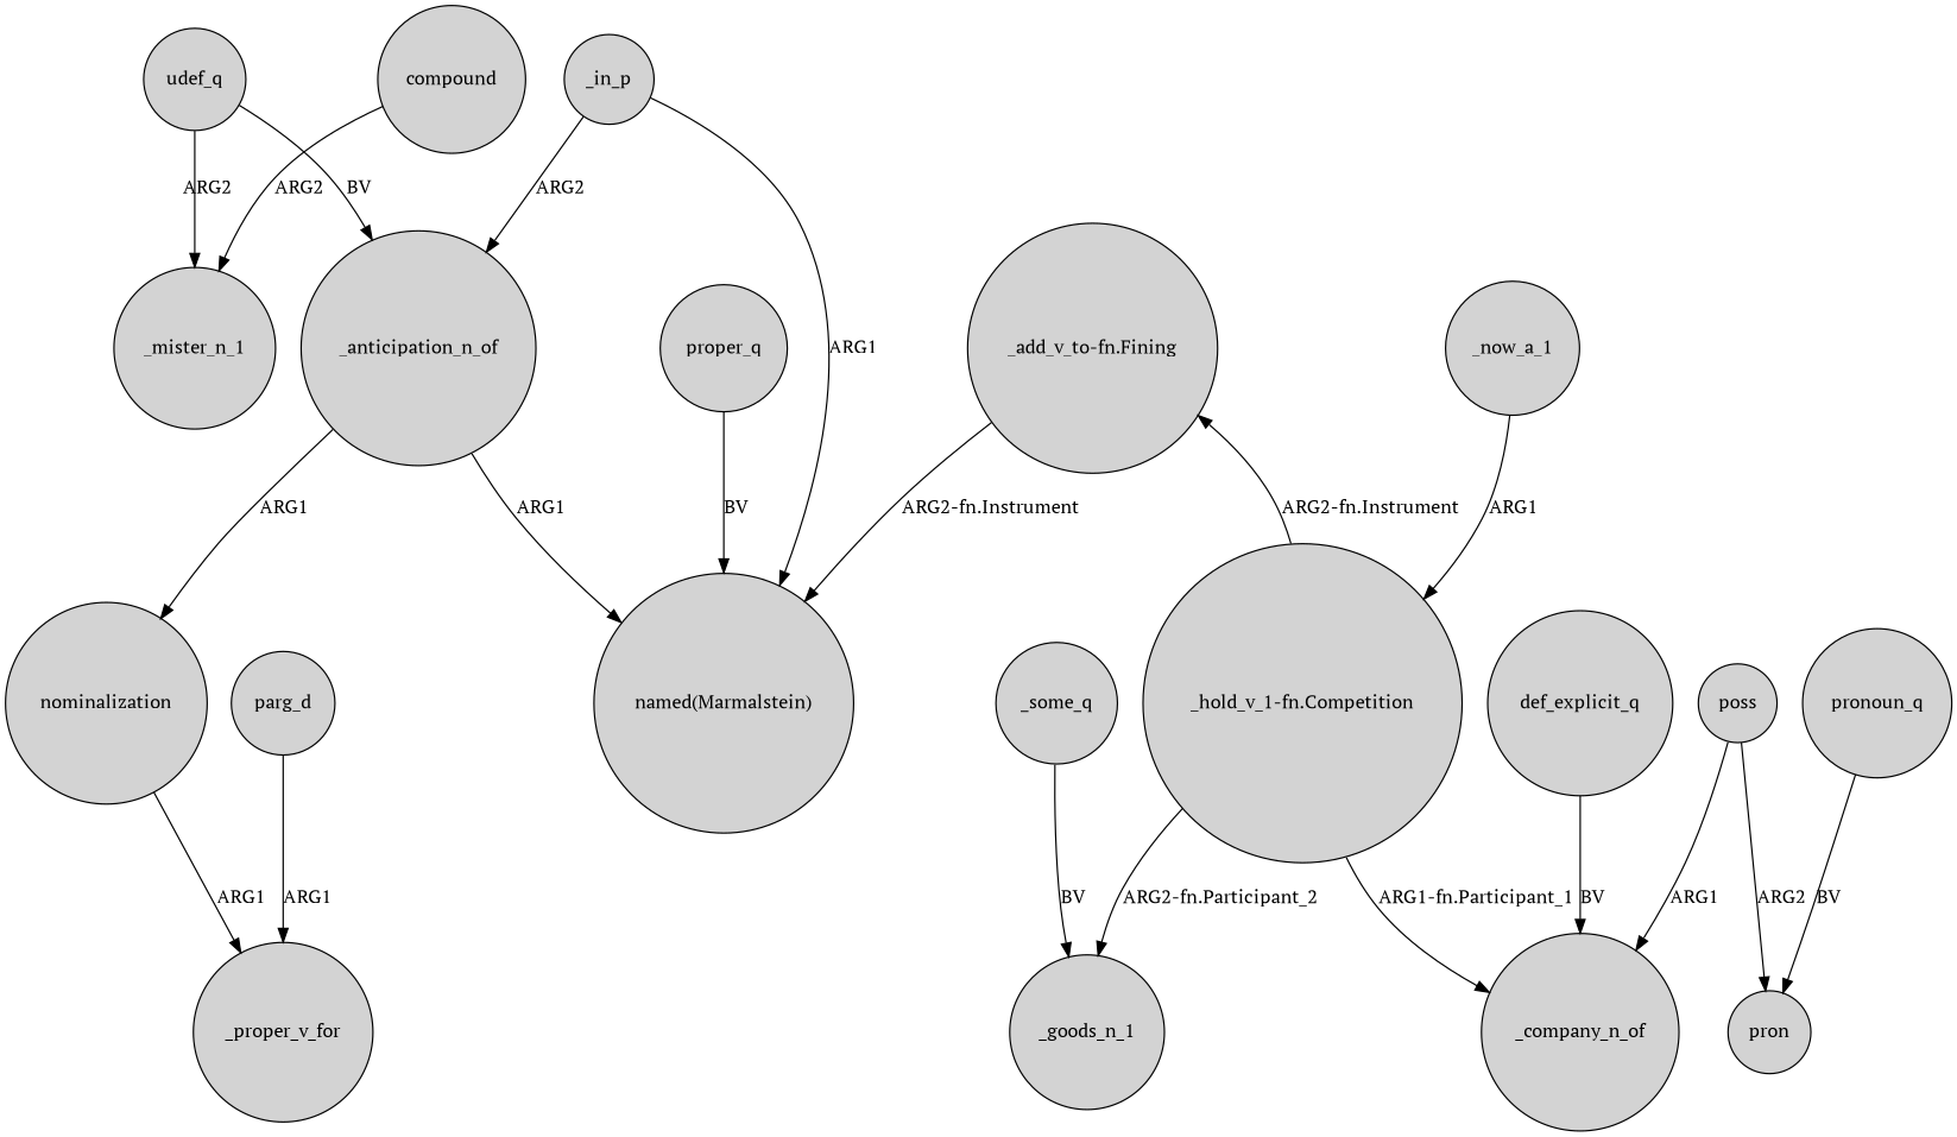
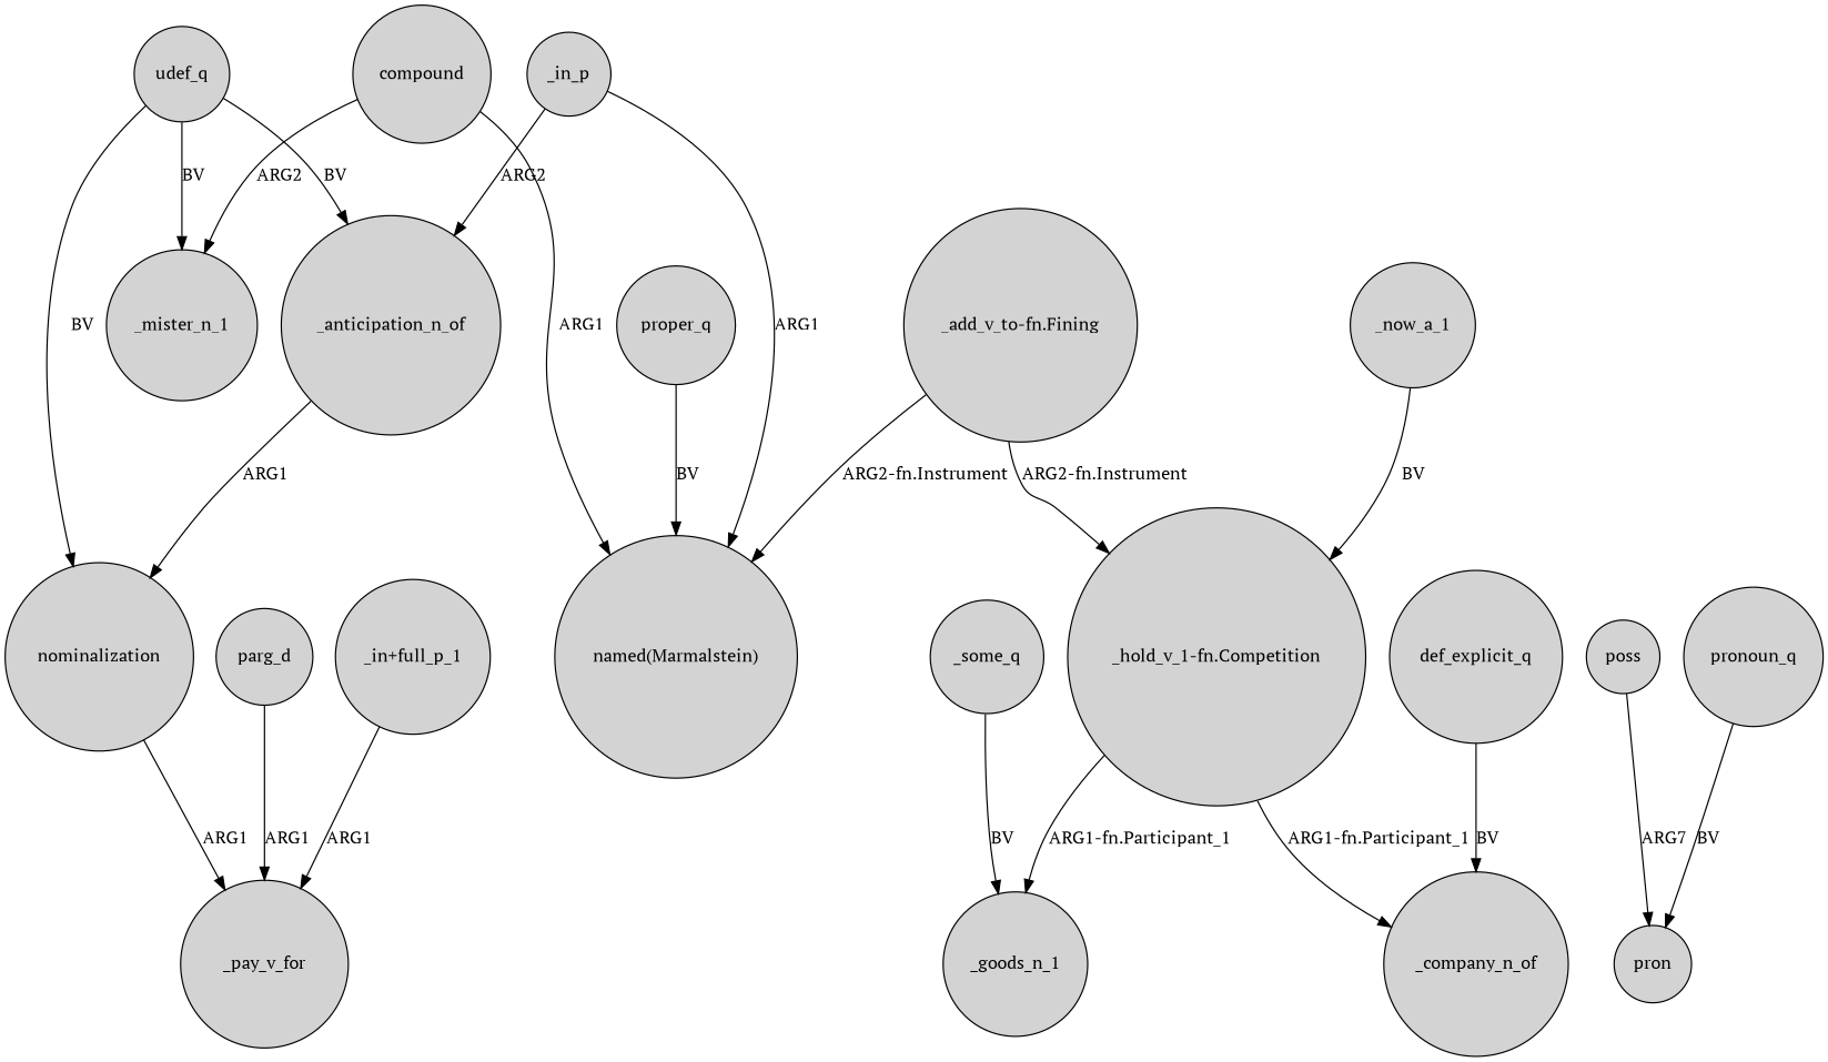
  digraph {
    fontname="PT Serif"
    node [fontname="PT Serif" shape=circle style=filled]
    edge [fontname="PT Serif"]
    compound
    _mister_n_1
    "named(Marmalstein)"
    _now_a_1
    "_hold_v_1-fn.Competition"
    _goods_n_1
    _company_n_of
    udef_q
    nominalization
    _anticipation_n_of
-   _pay_v_for [label=_proper_v_for]
+   _pay_v_for
    _some_q
    parg_d
+   "_in+full_p_1"
    pronoun_q
    pron
    _in_p
    poss
    "_add_v_to-fn.Fining"
    proper_q
    def_explicit_q
    compound -> _mister_n_1 [label=ARG2]
-   _anticipation_n_of -> "named(Marmalstein)" [label=ARG1]
-   _now_a_1 -> "_hold_v_1-fn.Competition" [label=ARG1]
-   "_hold_v_1-fn.Competition" -> _goods_n_1 [label="ARG2-fn.Participant_2"]
+   compound -> "named(Marmalstein)" [label=ARG1]
+   _now_a_1 -> "_hold_v_1-fn.Competition" [label=BV]
+   "_hold_v_1-fn.Competition" -> _goods_n_1 [label="ARG1-fn.Participant_1"]
    "_hold_v_1-fn.Competition" -> _company_n_of [label="ARG1-fn.Participant_1"]
-   udef_q -> _mister_n_1 [label=ARG2]
+   udef_q -> _mister_n_1 [label=BV]
+   udef_q -> nominalization [label=BV]
    udef_q -> _anticipation_n_of [label=BV]
    nominalization -> _pay_v_for [label=ARG1]
    _anticipation_n_of -> nominalization [label=ARG1]
    _some_q -> _goods_n_1 [label=BV]
    parg_d -> _pay_v_for [label=ARG1]
+   "_in+full_p_1" -> _pay_v_for [label=ARG1]
    pronoun_q -> pron [label=BV]
    _in_p -> "named(Marmalstein)" [label=ARG1]
    _in_p -> _anticipation_n_of [label=ARG2]
-   poss -> _company_n_of [label=ARG1]
-   poss -> pron [label=ARG2]
+   poss -> pron [label=ARG7]
    "_add_v_to-fn.Fining" -> "named(Marmalstein)" [label="ARG2-fn.Instrument"]
-   "_hold_v_1-fn.Competition" -> "_add_v_to-fn.Fining" [label="ARG2-fn.Instrument"]
+   "_add_v_to-fn.Fining" -> "_hold_v_1-fn.Competition" [label="ARG2-fn.Instrument"]
    proper_q -> "named(Marmalstein)" [label=BV]
    def_explicit_q -> _company_n_of [label=BV]
  }
